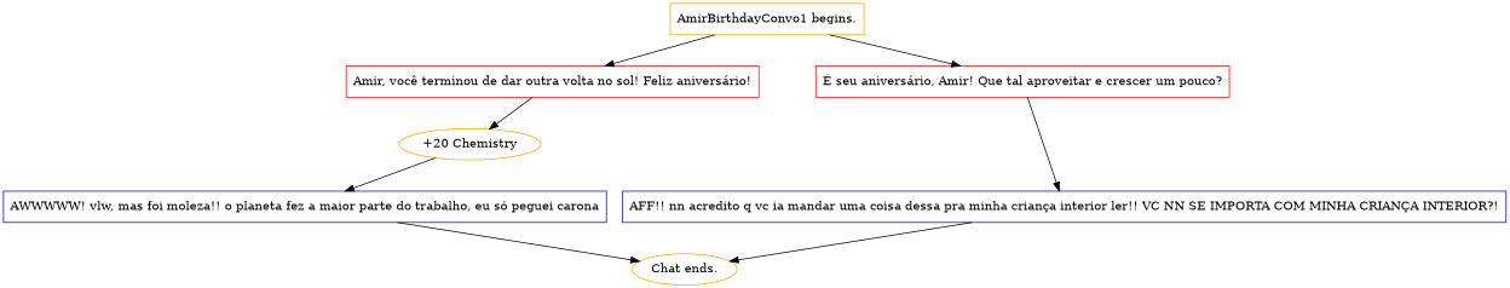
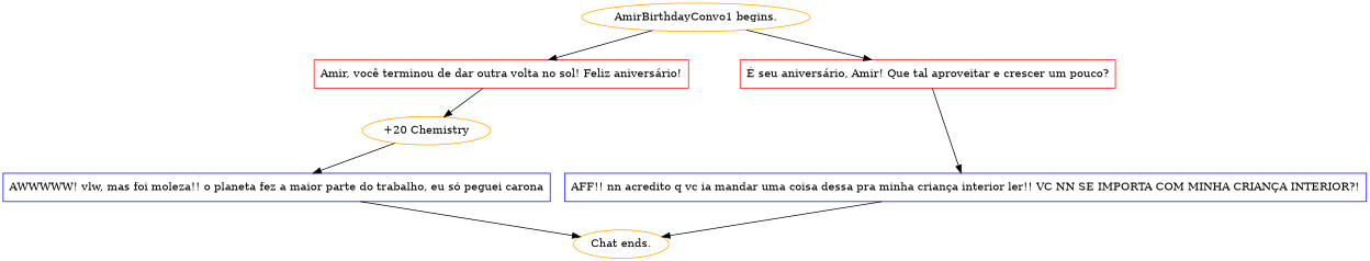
  digraph {
    node [color=orange shape=box]
-   "AmirBirthdayConvo1 begins."
+   "AmirBirthdayConvo1 begins." [shape=""]
    n2 [color=red label="Amir, você terminou de dar outra volta no sol! Feliz aniversário!"]
    n3 [color=red label="É seu aniversário, Amir! Que tal aproveitar e crescer um pouco?"]
    n4 [label="+20 Chemistry" shape=""]
    n5 [color=blue label="AFF!! nn acredito q vc ia mandar uma coisa dessa pra minha criança interior ler!! VC NN SE IMPORTA COM MINHA CRIANÇA INTERIOR?!"]
    n6 [color=blue label="AWWWWW! vlw, mas foi moleza!! o planeta fez a maior parte do trabalho, eu só peguei carona"]
    "Chat ends." [shape=""]
    "AmirBirthdayConvo1 begins." -> n2
    "AmirBirthdayConvo1 begins." -> n3
    n2 -> n4
    n3 -> n5
    n4 -> n6
    n5 -> "Chat ends."
    n6 -> "Chat ends."
  }
